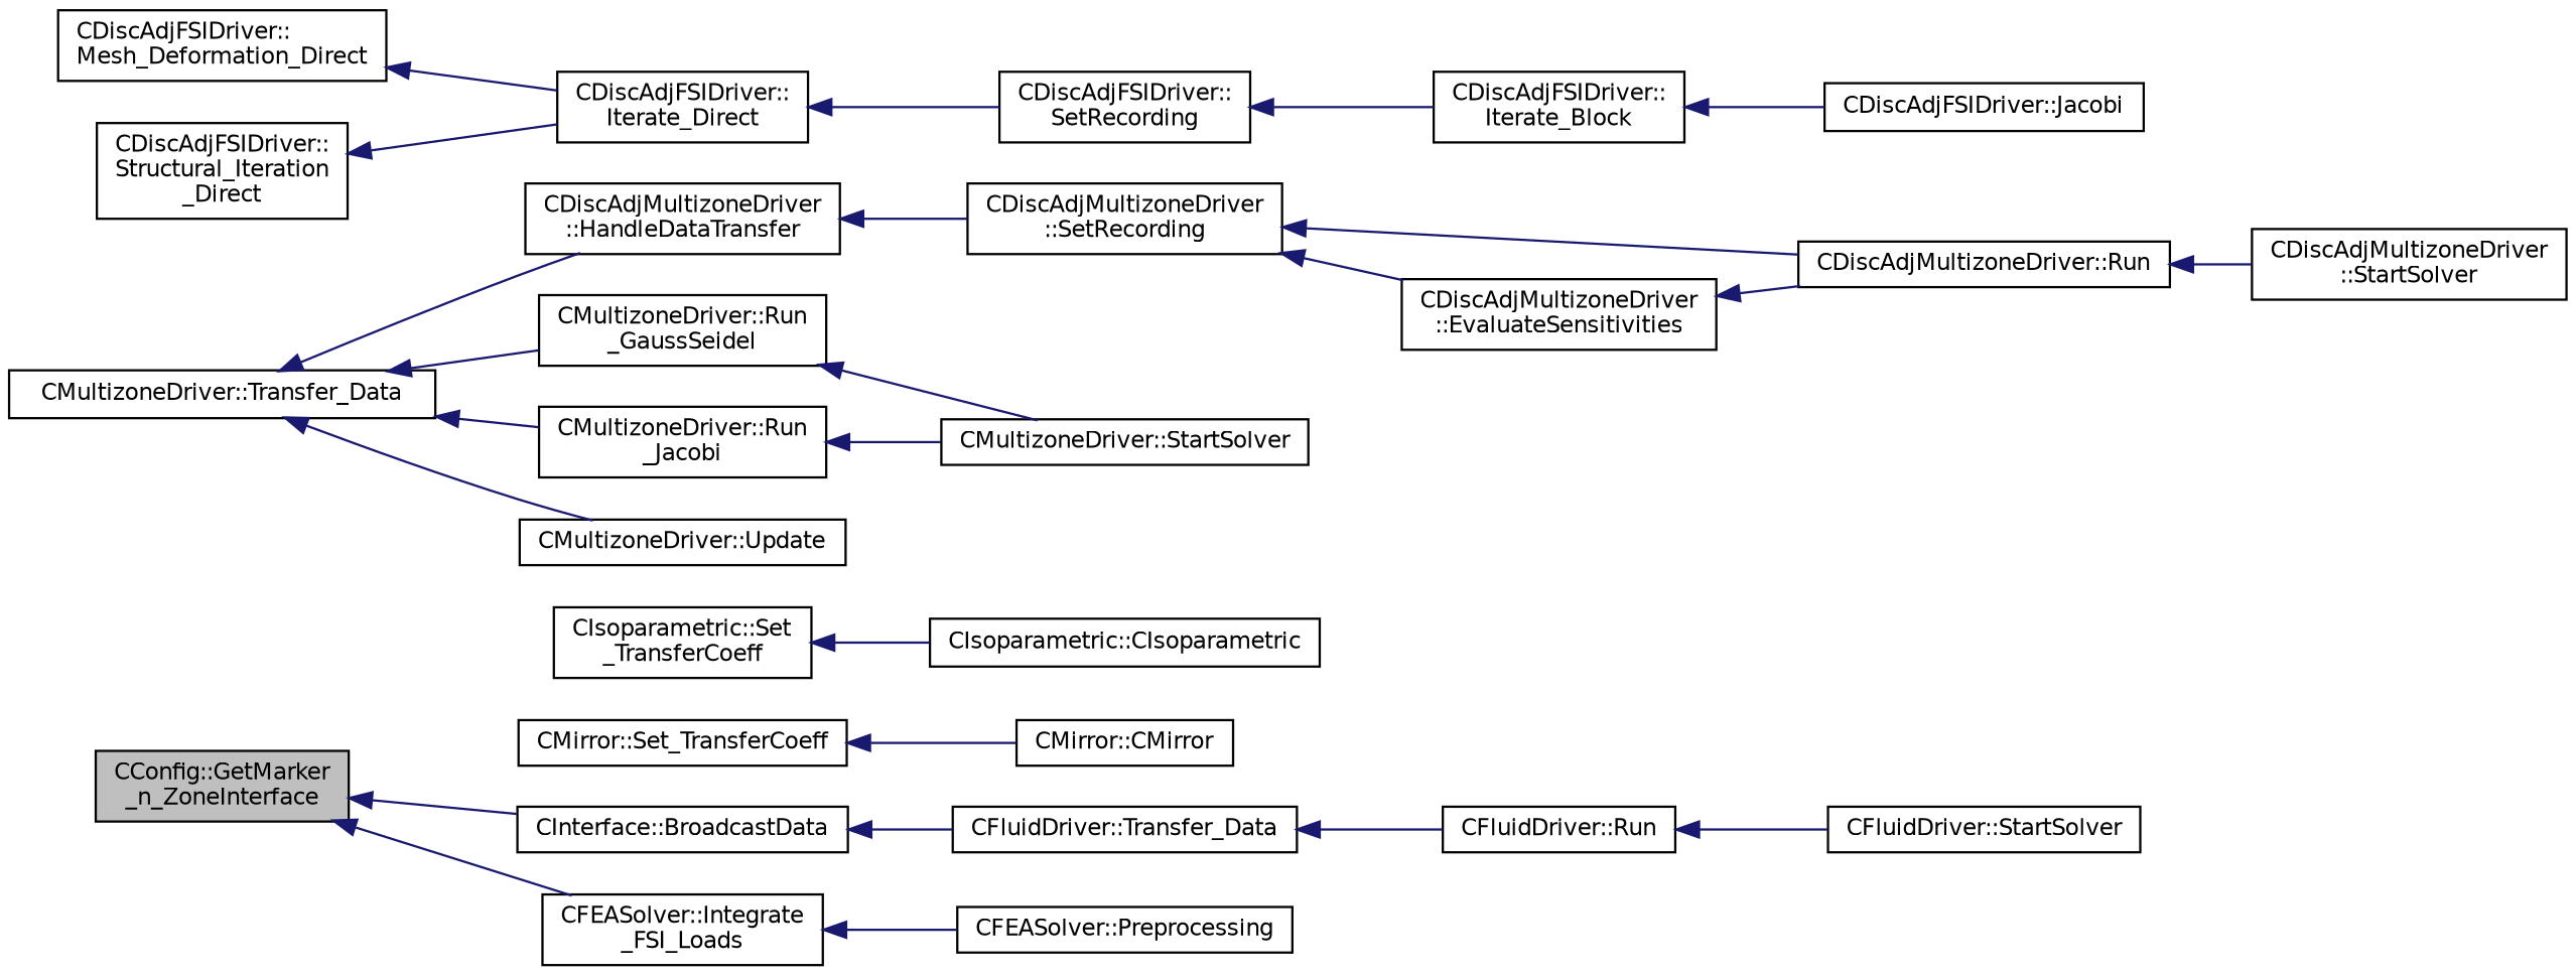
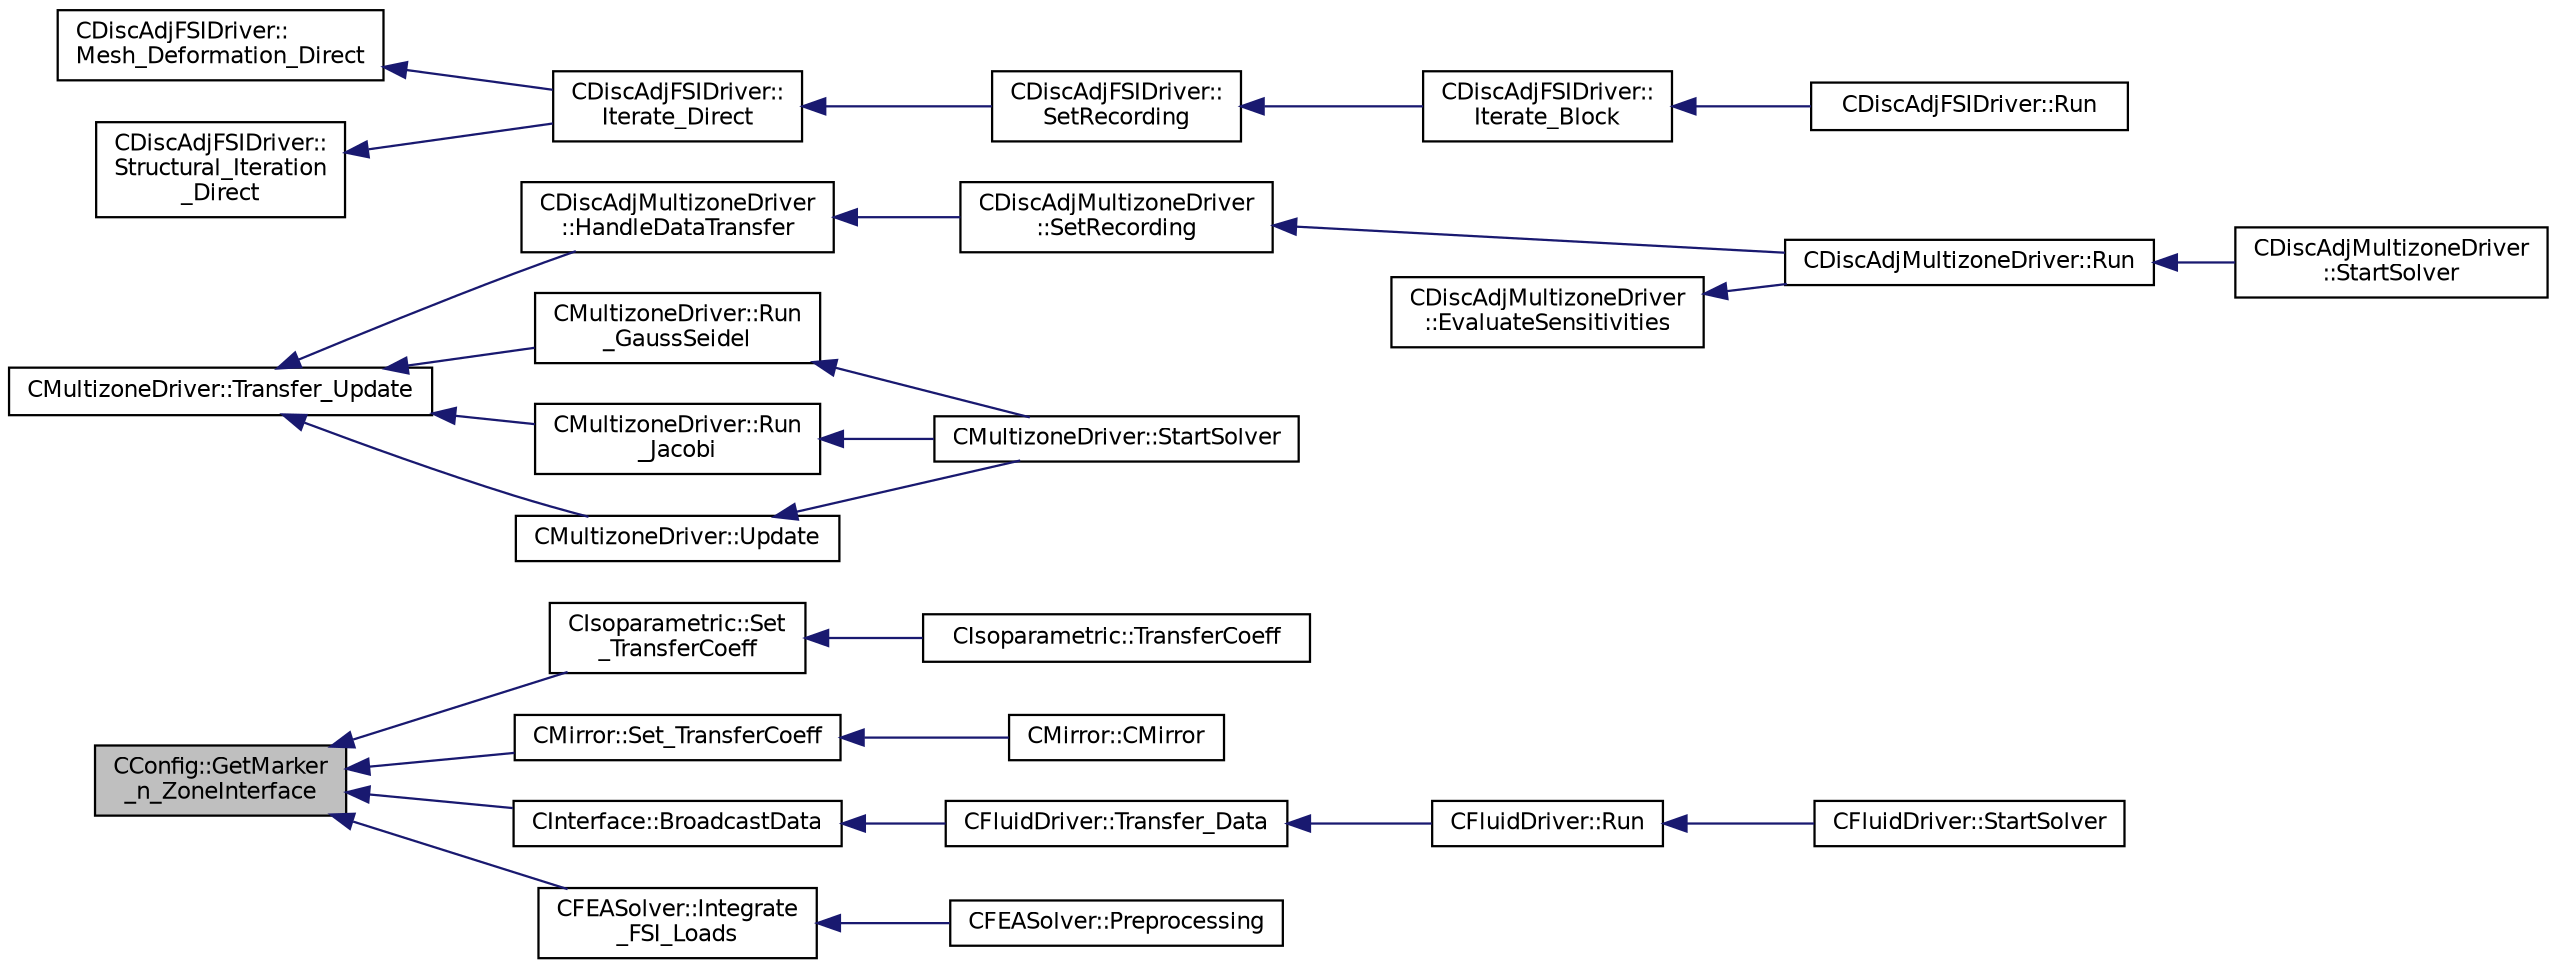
  digraph {
    rankdir=LR
    node [color=black fillcolor=white fontname=Helvetica fontsize=10 shape=record style=filled]
    edge [color=midnightblue dir=back fontname=Helvetica fontsize=10 labelfontname=Helvetica labelfontsize=10 style=solid]
    n1 [fillcolor=grey75 fontcolor=black height=0.2 label="CConfig::GetMarker\l_n_ZoneInterface" width=0.4]
    n2 [height=0.2 label="CIsoparametric::Set\l_TransferCoeff" width=0.4]
    n3 [height=0.2 label="CMirror::Set_TransferCoeff" width=0.4]
    n4 [height=0.2 label="CInterface::BroadcastData" width=0.4]
    n5 [height=0.2 label="CFEASolver::Integrate\l_FSI_Loads" width=0.4]
-   n6 [height=0.2 label="CIsoparametric::CIsoparametric" width=0.4]
+   n6 [height=0.2 label="CIsoparametric::TransferCoeff" width=0.4]
    n7 [height=0.2 label="CMirror::CMirror" width=0.4]
    n8 [height=0.2 label="CFluidDriver::Transfer_Data" width=0.4]
    n9 [height=0.2 label="CFEASolver::Preprocessing" width=0.4]
    n10 [height=0.2 label="CFluidDriver::Run" width=0.4]
-   n11 [height=0.2 label="CMultizoneDriver::Transfer_Data" width=0.4]
+   n11 [height=0.2 label="CMultizoneDriver::Transfer_Update" width=0.4]
    n12 [height=0.2 label="CDiscAdjMultizoneDriver\l::HandleDataTransfer" width=0.4]
    n13 [height=0.2 label="CMultizoneDriver::Run\l_GaussSeidel" width=0.4]
    n14 [height=0.2 label="CMultizoneDriver::Run\l_Jacobi" width=0.4]
    n15 [height=0.2 label="CMultizoneDriver::Update" width=0.4]
    n16 [height=0.2 label="CFluidDriver::StartSolver" width=0.4]
    n17 [height=0.2 label="CDiscAdjFSIDriver::\lMesh_Deformation_Direct" width=0.4]
    n18 [height=0.2 label="CDiscAdjFSIDriver::\lIterate_Direct" width=0.4]
    n19 [height=0.2 label="CDiscAdjFSIDriver::\lSetRecording" width=0.4]
    n20 [height=0.2 label="CDiscAdjFSIDriver::\lIterate_Block" width=0.4]
-   n21 [height=0.2 label="CDiscAdjFSIDriver::Jacobi" width=0.4]
+   n21 [height=0.2 label="CDiscAdjFSIDriver::Run" width=0.4]
    n22 [height=0.2 label="CDiscAdjFSIDriver::\lStructural_Iteration\l_Direct" width=0.4]
    n23 [height=0.2 label="CDiscAdjMultizoneDriver\l::SetRecording" width=0.4]
    n24 [height=0.2 label="CMultizoneDriver::StartSolver" width=0.4]
    n25 [height=0.2 label="CDiscAdjMultizoneDriver::Run" width=0.4]
    n26 [height=0.2 label="CDiscAdjMultizoneDriver\l::EvaluateSensitivities" width=0.4]
    n27 [height=0.2 label="CDiscAdjMultizoneDriver\l::StartSolver" width=0.4]
+   n1 -> n2
+   n1 -> n3
    n1 -> n4
    n1 -> n5
    n2 -> n6
    n3 -> n7
    n4 -> n8
    n5 -> n9
    n8 -> n10
    n10 -> n16
    n11 -> n12
    n11 -> n13
    n11 -> n14
    n11 -> n15
    n12 -> n23
    n13 -> n24
    n14 -> n24
+   n15 -> n24
    n17 -> n18
    n18 -> n19
    n19 -> n20
    n20 -> n21
    n22 -> n18
    n23 -> n25
-   n23 -> n26
    n25 -> n27
    n26 -> n25
  }
